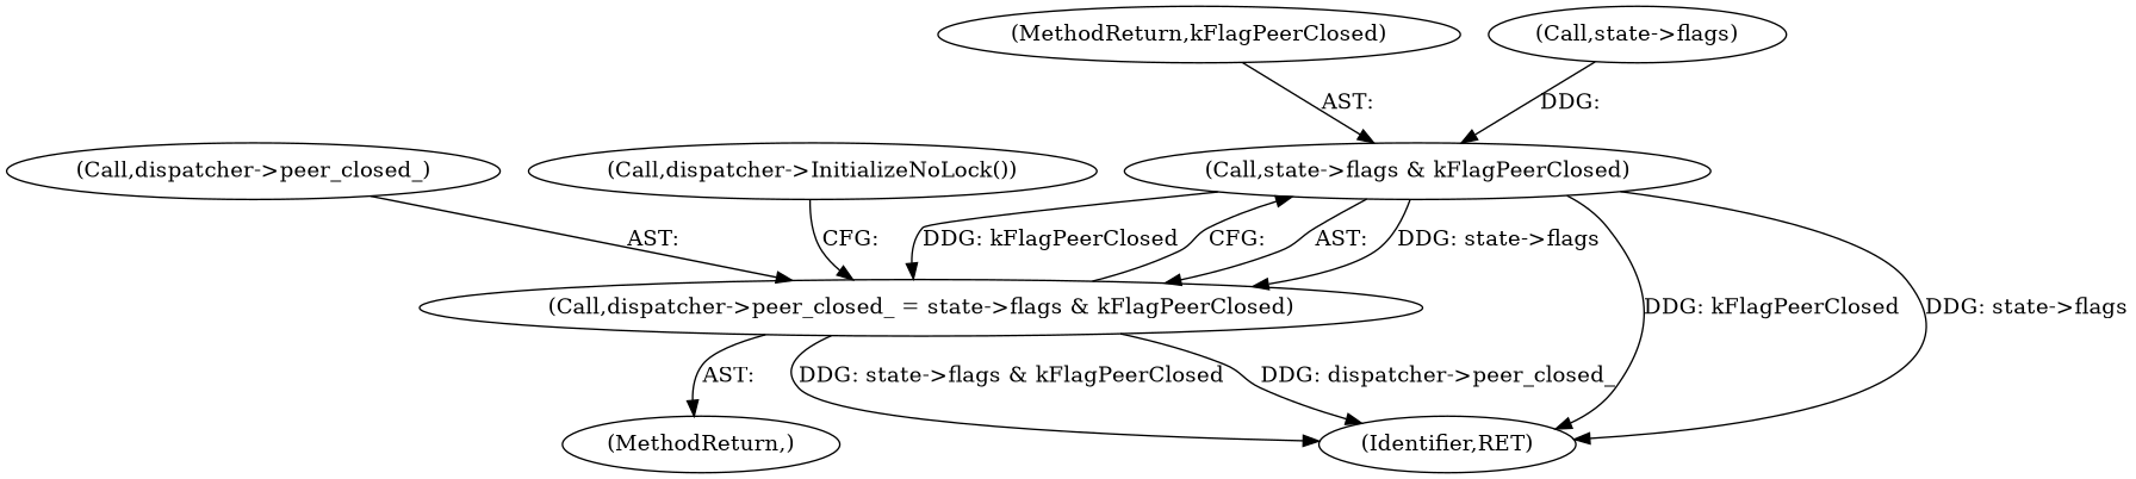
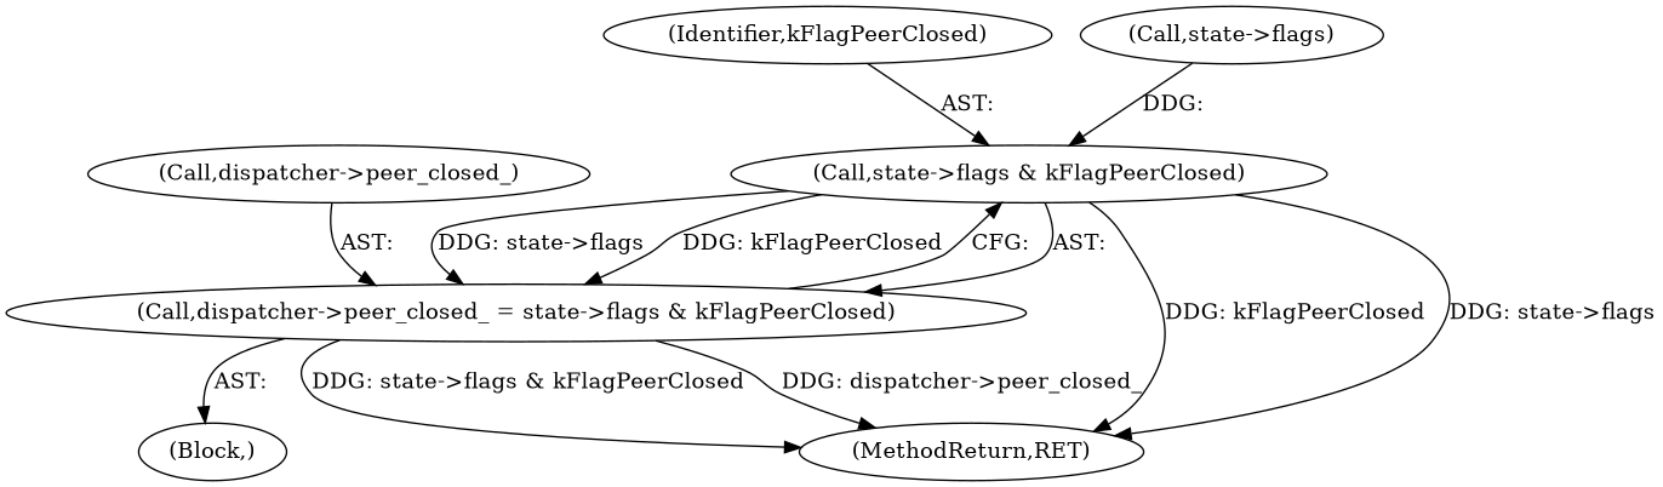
  digraph {
    n1 [label="(Call,state->flags & kFlagPeerClosed)"]
    n2 [label="(Call,dispatcher->peer_closed_ = state->flags & kFlagPeerClosed)"]
-   n3 [label="(Identifier,RET)"]
-   n4 [label="(MethodReturn,)"]
-   n5 [label="(MethodReturn,kFlagPeerClosed)"]
+   n3 [label="(MethodReturn,RET)"]
+   n4 [label="(Block,)"]
+   n5 [label="(Identifier,kFlagPeerClosed)"]
    n6 [label="(Call,dispatcher->peer_closed_)"]
-   n7 [label="(Call,dispatcher->InitializeNoLock())"]
    n8 [label="(Call,state->flags)"]
    n1 -> n2 [label="AST: "]
    n1 -> n2 [label="DDG: state->flags"]
    n1 -> n2 [label="DDG: kFlagPeerClosed"]
    n1 -> n3 [label="DDG: kFlagPeerClosed"]
    n1 -> n3 [label="DDG: state->flags"]
    n2 -> n1 [label="CFG: "]
    n2 -> n3 [label="DDG: state->flags & kFlagPeerClosed"]
    n2 -> n3 [label="DDG: dispatcher->peer_closed_"]
    n2 -> n4 [label="AST: "]
    n5 -> n1 [label="AST: "]
    n6 -> n2 [label="AST: "]
-   n7 -> n2 [label="CFG: "]
    n8 -> n1 [label="DDG: "]
  }
